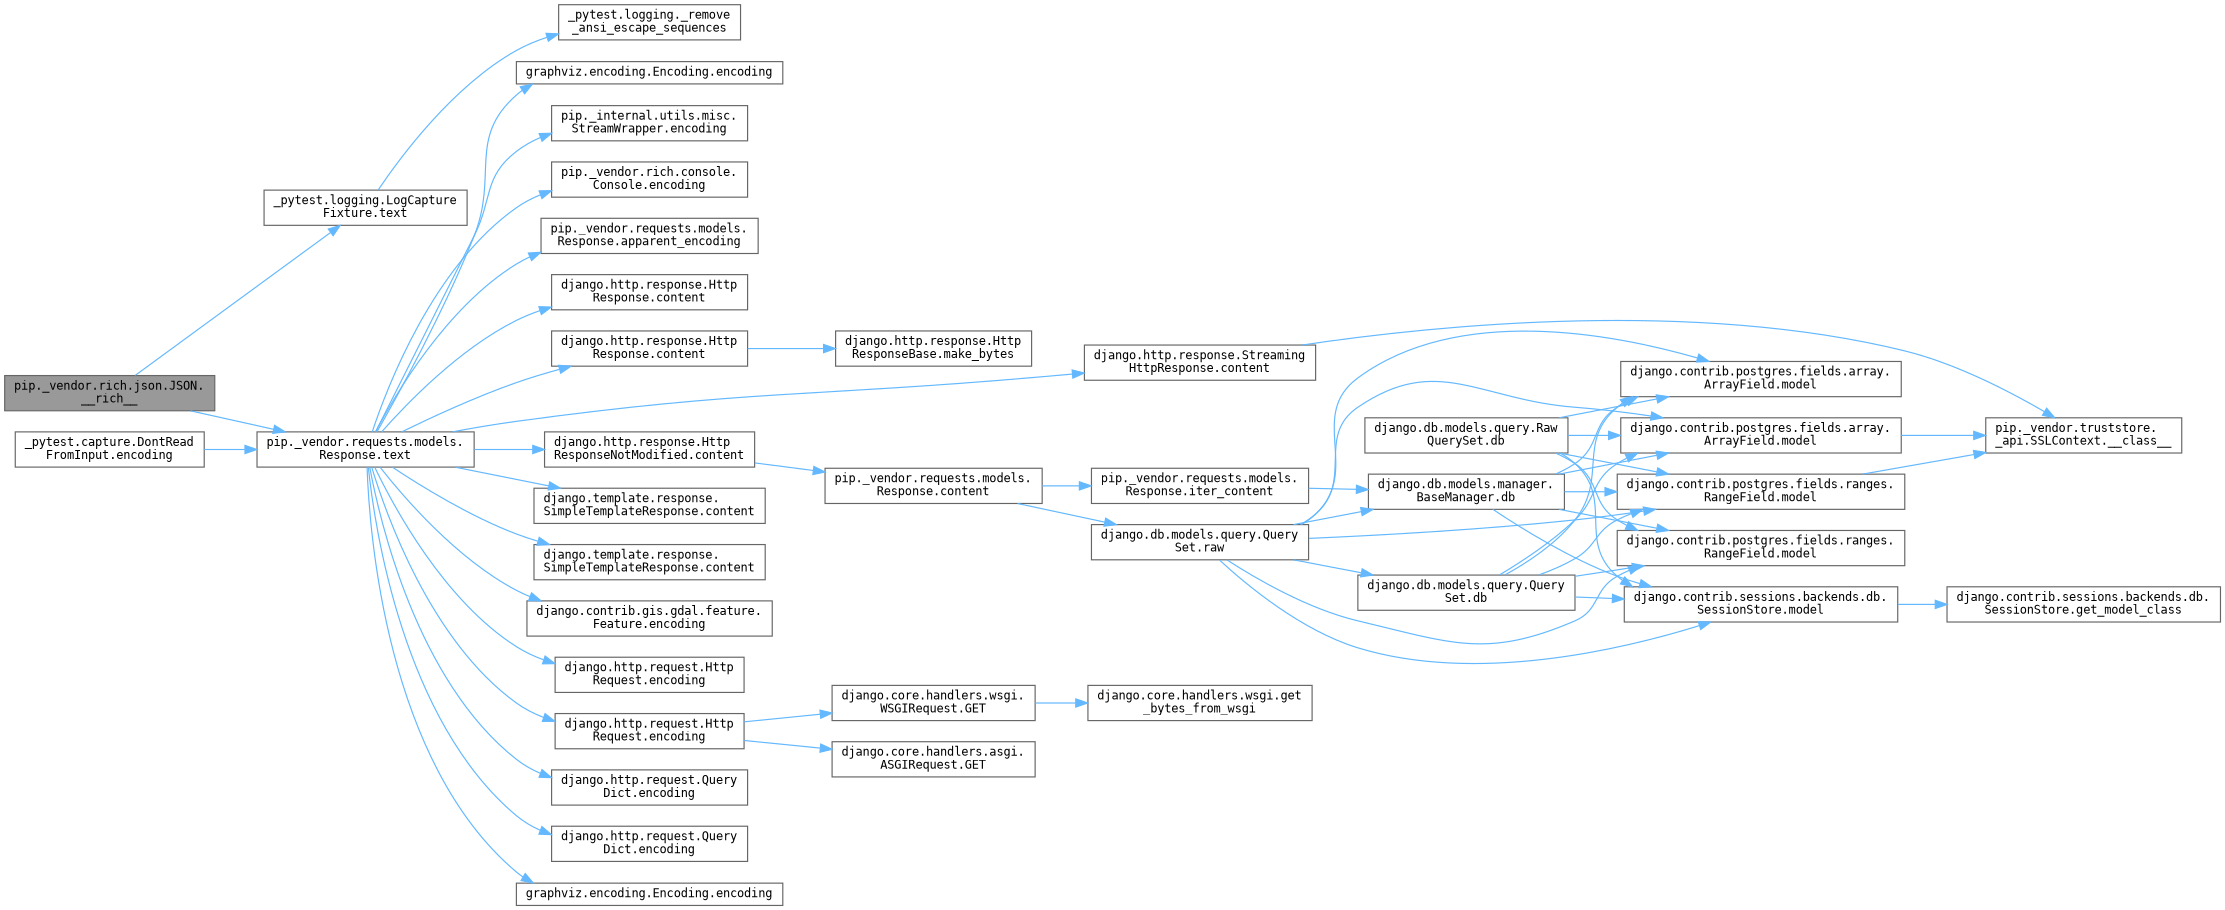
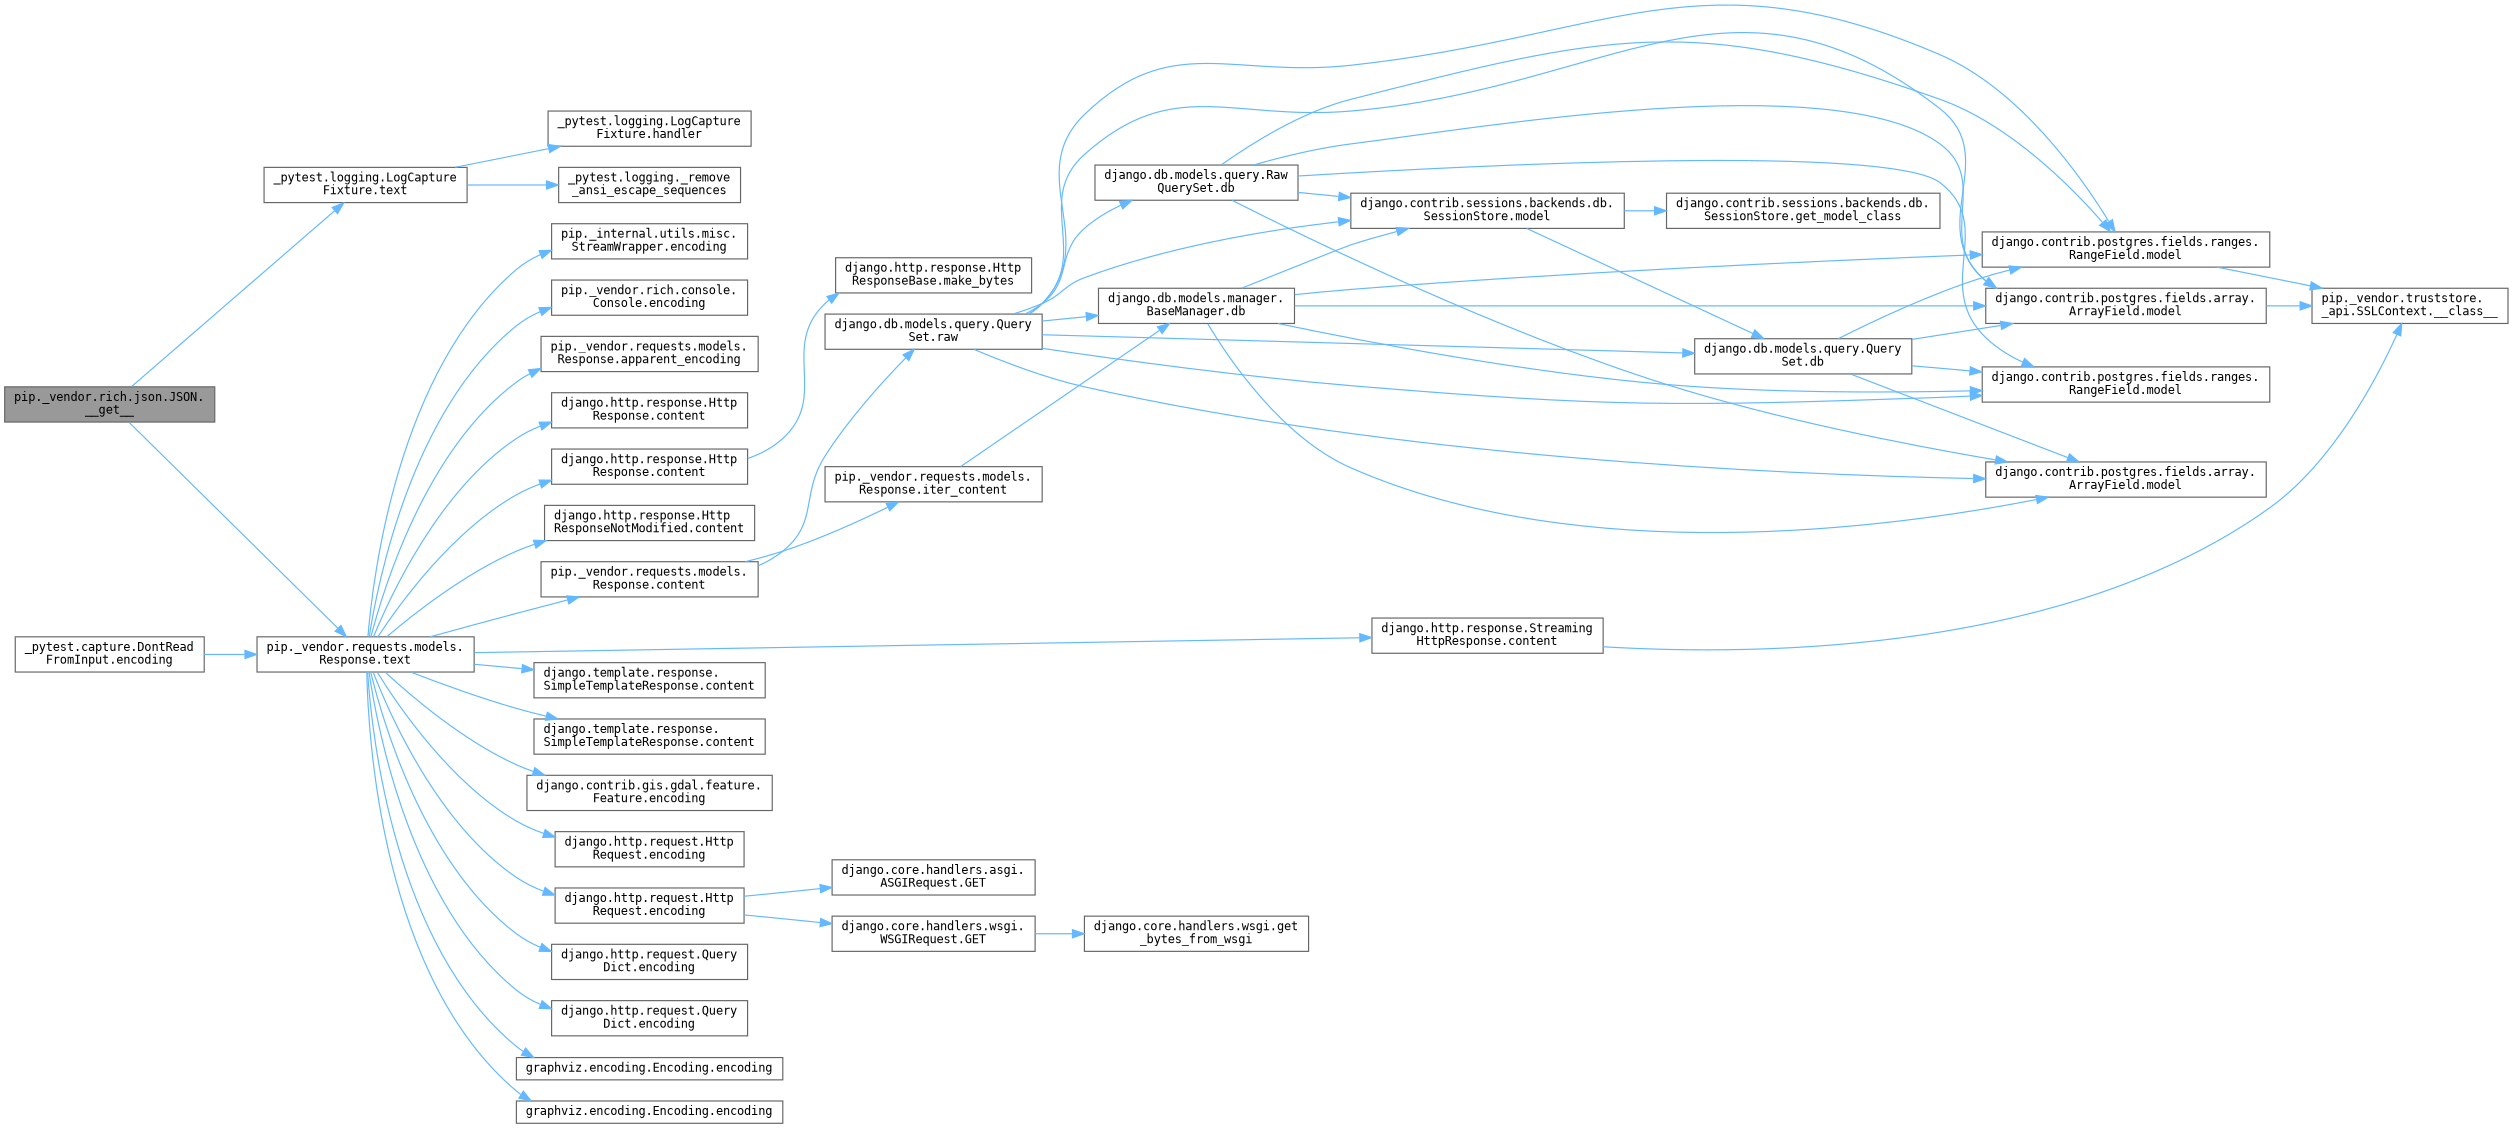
  digraph {
    fontname="DejaVu Sans Mono"
    rankdir=LR
    node [color=grey40 fillcolor=white fontname="DejaVu Sans Mono" fontsize=10 shape=box style=filled]
    edge [color=steelblue1 fontname="DejaVu Sans Mono" fontsize=10 labelfontname=Helvetica labelfontsize=10 style=solid]
-   n1 [color=gray40 fillcolor=grey60 fontcolor=black height=0.2 label="pip._vendor.rich.json.JSON.\l__rich__" width=0.4]
+   n1 [color=gray40 fillcolor=grey60 fontcolor=black height=0.2 label="pip._vendor.rich.json.JSON.\l__get__" width=0.4]
    n2 [height=0.2 label="_pytest.logging.LogCapture\lFixture.text" width=0.4]
    n3 [height=0.2 label="pip._vendor.requests.models.\lResponse.text" width=0.4]
    n4 [height=0.2 label="_pytest.logging._remove\l_ansi_escape_sequences" width=0.4]
+   n5 [height=0.2 label="_pytest.logging.LogCapture\lFixture.handler" width=0.4]
    n6 [height=0.2 label="pip._vendor.requests.models.\lResponse.apparent_encoding" width=0.4]
    n7 [height=0.2 label="django.http.response.Http\lResponse.content" width=0.4]
    n8 [height=0.2 label="django.http.response.Http\lResponse.content" width=0.4]
    n9 [height=0.2 label="django.http.response.Http\lResponseNotModified.content" width=0.4]
    n10 [height=0.2 label="django.http.response.Streaming\lHttpResponse.content" width=0.4]
    n11 [height=0.2 label="django.template.response.\lSimpleTemplateResponse.content" width=0.4]
    n12 [height=0.2 label="django.template.response.\lSimpleTemplateResponse.content" width=0.4]
    n13 [height=0.2 label="pip._vendor.requests.models.\lResponse.content" width=0.4]
    n14 [height=0.2 label="django.contrib.gis.gdal.feature.\lFeature.encoding" width=0.4]
    n15 [height=0.2 label="django.http.request.Http\lRequest.encoding" width=0.4]
    n16 [height=0.2 label="django.http.request.Http\lRequest.encoding" width=0.4]
    n17 [height=0.2 label="django.http.request.Query\lDict.encoding" width=0.4]
    n18 [height=0.2 label="django.http.request.Query\lDict.encoding" width=0.4]
    n19 [height=0.2 label="graphviz.encoding.Encoding.encoding" width=0.4]
    n20 [height=0.2 label="graphviz.encoding.Encoding.encoding" width=0.4]
    n21 [height=0.2 label="pip._internal.utils.misc.\lStreamWrapper.encoding" width=0.4]
    n22 [height=0.2 label="pip._vendor.rich.console.\lConsole.encoding" width=0.4]
    n23 [height=0.2 label="django.http.response.Http\lResponseBase.make_bytes" width=0.4]
    n24 [height=0.2 label="pip._vendor.truststore.\l_api.SSLContext.__class__" width=0.4]
    n25 [height=0.2 label="pip._vendor.requests.models.\lResponse.iter_content" width=0.4]
    n26 [height=0.2 label="django.db.models.query.Query\lSet.raw" width=0.4]
    n27 [height=0.2 label="_pytest.capture.DontRead\lFromInput.encoding" width=0.4]
    n28 [height=0.2 label="django.core.handlers.asgi.\lASGIRequest.GET" width=0.4]
    n29 [height=0.2 label="django.core.handlers.wsgi.\lWSGIRequest.GET" width=0.4]
    n30 [height=0.2 label="django.db.models.manager.\lBaseManager.db" width=0.4]
    n31 [height=0.2 label="django.contrib.postgres.fields.array.\lArrayField.model" width=0.4]
    n32 [height=0.2 label="django.contrib.postgres.fields.array.\lArrayField.model" width=0.4]
    n33 [height=0.2 label="django.contrib.postgres.fields.ranges.\lRangeField.model" width=0.4]
    n34 [height=0.2 label="django.contrib.postgres.fields.ranges.\lRangeField.model" width=0.4]
    n35 [height=0.2 label="django.contrib.sessions.backends.db.\lSessionStore.model" width=0.4]
    n36 [height=0.2 label="django.db.models.query.Query\lSet.db" width=0.4]
    n37 [height=0.2 label="django.db.models.query.Raw\lQuerySet.db" width=0.4]
    n38 [height=0.2 label="django.contrib.sessions.backends.db.\lSessionStore.get_model_class" width=0.4]
    n39 [height=0.2 label="django.core.handlers.wsgi.get\l_bytes_from_wsgi" width=0.4]
    n1 -> n2
    n1 -> n3
    n2 -> n4
+   n2 -> n5
    n3 -> n6
    n3 -> n7
    n3 -> n8
    n3 -> n9
    n3 -> n10
    n3 -> n11
    n3 -> n12
-   n9 -> n13
+   n3 -> n13
    n3 -> n14
    n3 -> n15
    n3 -> n16
    n3 -> n17
    n3 -> n18
    n3 -> n19
    n3 -> n20
    n3 -> n21
    n3 -> n22
    n8 -> n23
    n10 -> n24
    n13 -> n25
    n13 -> n26
    n16 -> n28
    n16 -> n29
    n25 -> n30
    n26 -> n30
    n26 -> n31
    n26 -> n32
    n26 -> n33
    n26 -> n34
    n26 -> n35
    n26 -> n36
+   n26 -> n37
    n27 -> n3
    n29 -> n39
    n30 -> n31
    n30 -> n32
    n30 -> n33
    n30 -> n34
    n30 -> n35
    n31 -> n24
    n33 -> n24
    n35 -> n38
    n36 -> n31
    n36 -> n32
    n36 -> n33
    n36 -> n34
-   n36 -> n35
+   n35 -> n36
    n37 -> n31
    n37 -> n32
    n37 -> n33
    n37 -> n34
    n37 -> n35
  }
